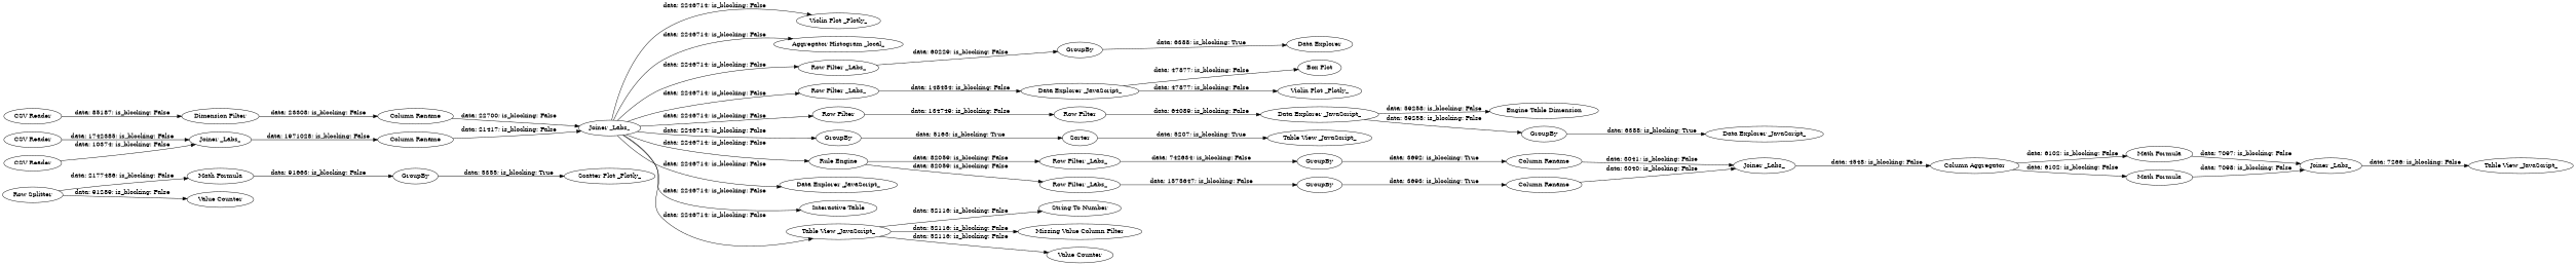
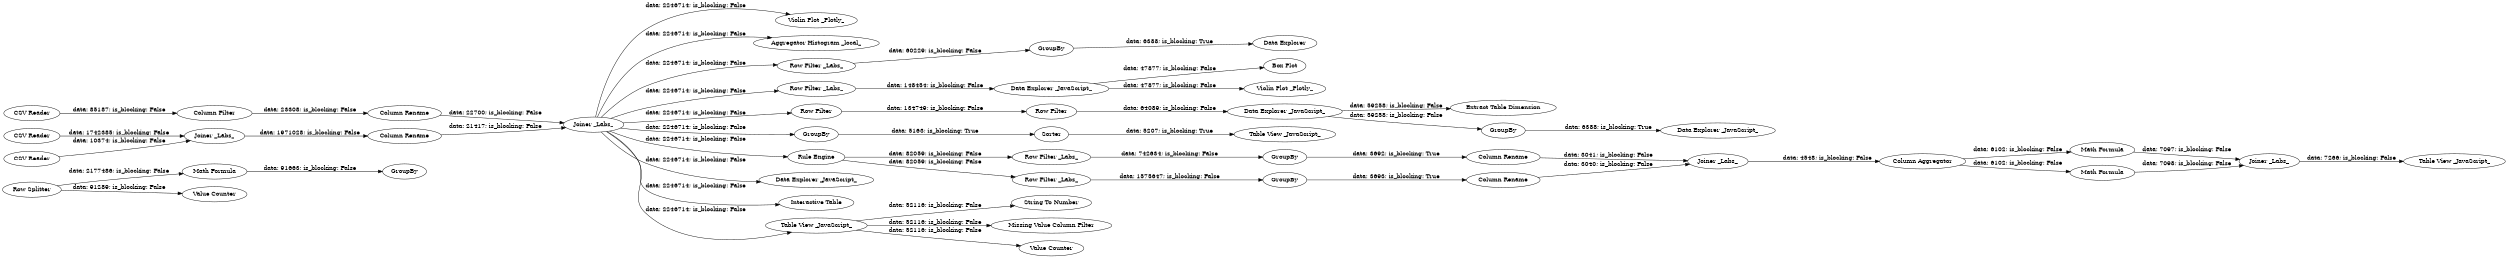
  digraph {
    rankdir=LR
    n1 [label=GroupBy]
-   n2 [label="Scatter Plot _Plotly_"]
    n3 [label="Joiner _Labs_"]
    n4 [label="Violin Plot _Plotly_"]
    n5 [label="Aggregator Histogram _local_"]
    n6 [label="Row Filter _Labs_"]
    n7 [label="Row Filter _Labs_"]
    n8 [label="Row Filter"]
    n9 [label=GroupBy]
    n10 [label="Rule Engine"]
    n11 [label="Data Explorer _JavaScript_"]
    n12 [label="Interactive Table"]
    n13 [label="Table View _JavaScript_"]
    n14 [label=GroupBy]
    n15 [label="Data Explorer _JavaScript_"]
    n16 [label="Row Filter"]
    n17 [label=Sorter]
    n18 [label="Row Filter _Labs_"]
    n19 [label="Row Filter _Labs_"]
    n20 [label="String To Number"]
    n21 [label="Missing Value Column Filter"]
    n22 [label="Value Counter"]
-   n23 [label="Engine Table Dimension"]
+   n23 [label="Extract Table Dimension"]
    n24 [label="Table View _JavaScript_"]
-   n25 [label="Dimension Filter"]
+   n25 [label="Column Filter"]
    n26 [label="Column Rename"]
    n27 [label="Row Splitter"]
    n28 [label="Math Formula"]
    n29 [label="Value Counter"]
    n30 [label="Math Formula"]
    n31 [label="Joiner _Labs_"]
    n32 [label="Table View _JavaScript_"]
    n33 [label=GroupBy]
    n34 [label="Column Rename"]
    n35 [label=GroupBy]
    n36 [label="Column Rename"]
    n37 [label="Joiner _Labs_"]
    n38 [label="CSV Reader"]
    n39 [label="Column Rename"]
    n40 [label="Data Explorer"]
    n41 [label="Column Aggregator"]
    n42 [label="Math Formula"]
    n43 [label="Box Plot"]
    n44 [label="Violin Plot _Plotly_"]
    n45 [label="Data Explorer _JavaScript_"]
    n46 [label=GroupBy]
    n47 [label="Data Explorer _JavaScript_"]
    n48 [label="Joiner _Labs_"]
    n49 [label="CSV Reader"]
    n50 [label="CSV Reader"]
-   n1 -> n2 [label="data: 5355; is_blocking: True"]
    n3 -> n4 [label="data: 2246714; is_blocking: False"]
    n3 -> n5 [label="data: 2246714; is_blocking: False"]
    n3 -> n6 [label="data: 2246714; is_blocking: False"]
    n3 -> n7 [label="data: 2246714; is_blocking: False"]
    n3 -> n8 [label="data: 2246714; is_blocking: False"]
    n3 -> n9 [label="data: 2246714; is_blocking: False"]
    n3 -> n10 [label="data: 2246714; is_blocking: False"]
    n3 -> n11 [label="data: 2246714; is_blocking: False"]
    n3 -> n12 [label="data: 2246714; is_blocking: False"]
    n3 -> n13 [label="data: 2246714; is_blocking: False"]
    n6 -> n14 [label="data: 60229; is_blocking: False"]
    n7 -> n15 [label="data: 148454; is_blocking: False"]
    n8 -> n16 [label="data: 134749; is_blocking: False"]
    n9 -> n17 [label="data: 5163; is_blocking: True"]
    n10 -> n18 [label="data: 82059; is_blocking: False"]
    n10 -> n19 [label="data: 82059; is_blocking: False"]
    n13 -> n20 [label="data: 52116; is_blocking: False"]
    n13 -> n21 [label="data: 52116; is_blocking: False"]
    n13 -> n22 [label="data: 52116; is_blocking: False"]
    n14 -> n40 [label="data: 6388; is_blocking: True"]
    n15 -> n43 [label="data: 47877; is_blocking: False"]
    n15 -> n44 [label="data: 47877; is_blocking: False"]
    n16 -> n45 [label="data: 64089; is_blocking: False"]
    n17 -> n24 [label="data: 5207; is_blocking: True"]
    n18 -> n33 [label="data: 742634; is_blocking: False"]
    n19 -> n35 [label="data: 1575647; is_blocking: False"]
    n25 -> n26 [label="data: 23308; is_blocking: False"]
    n26 -> n3 [label="data: 22700; is_blocking: False"]
    n27 -> n28 [label="data: 2177486; is_blocking: False"]
    n27 -> n29 [label="data: 91289; is_blocking: False"]
    n28 -> n1 [label="data: 91663; is_blocking: False"]
    n30 -> n31 [label="data: 7097; is_blocking: False"]
    n31 -> n32 [label="data: 7266; is_blocking: False"]
    n33 -> n34 [label="data: 3692; is_blocking: True"]
    n34 -> n37 [label="data: 3041; is_blocking: False"]
    n35 -> n36 [label="data: 3693; is_blocking: True"]
    n36 -> n37 [label="data: 3040; is_blocking: False"]
    n37 -> n41 [label="data: 4548; is_blocking: False"]
    n38 -> n25 [label="data: 85187; is_blocking: False"]
    n39 -> n3 [label="data: 21417; is_blocking: False"]
    n41 -> n30 [label="data: 6102; is_blocking: False"]
    n41 -> n42 [label="data: 6102; is_blocking: False"]
    n42 -> n31 [label="data: 7098; is_blocking: False"]
    n45 -> n23 [label="data: 59258; is_blocking: False"]
    n45 -> n46 [label="data: 59258; is_blocking: False"]
    n46 -> n47 [label="data: 6388; is_blocking: True"]
    n48 -> n39 [label="data: 1971028; is_blocking: False"]
    n49 -> n48 [label="data: 1742385; is_blocking: False"]
    n50 -> n48 [label="data: 10374; is_blocking: False"]
  }
